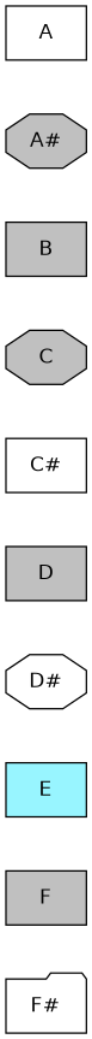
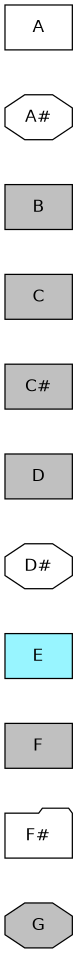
  graph {
    mindist=.1
    node [fillcolor=gray fontname=Helvetica margin=0 shape=box style=filled]
    edge [style=invis]
    E [fillcolor=cadetblue1]
    F
    "F#" [fillcolor=white shape=folder]
+   G [shape=octagon]
    A [fillcolor=white]
-   "A#" [shape=octagon]
+   "A#" [fillcolor=white shape=octagon]
    B
-   C [shape=octagon]
-   "C#" [fillcolor=white]
+   C
+   "C#"
    D
    "D#" [fillcolor=white shape=octagon]
    subgraph sub_1 {
      E
      F
      "F#"
+     G
      A
      "A#"
      B
      C
      "C#"
      D
      "D#"
    }
    E -- F
    F -- "F#"
+   "F#" -- G
    A -- "A#"
    "A#" -- B
    B -- C
    C -- "C#"
    "C#" -- D
    D -- "D#"
    "D#" -- E
  }
